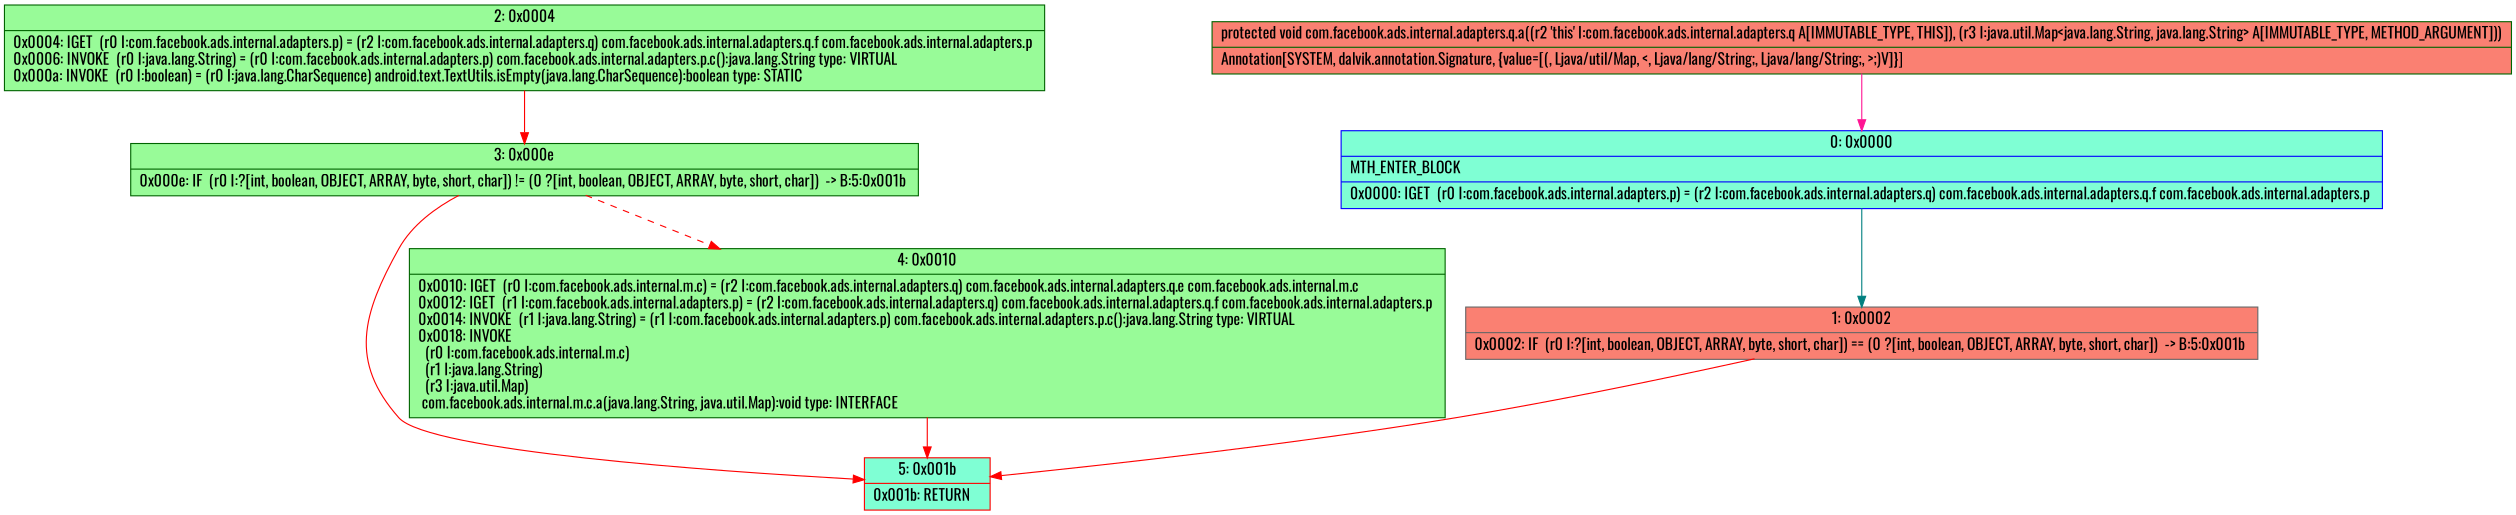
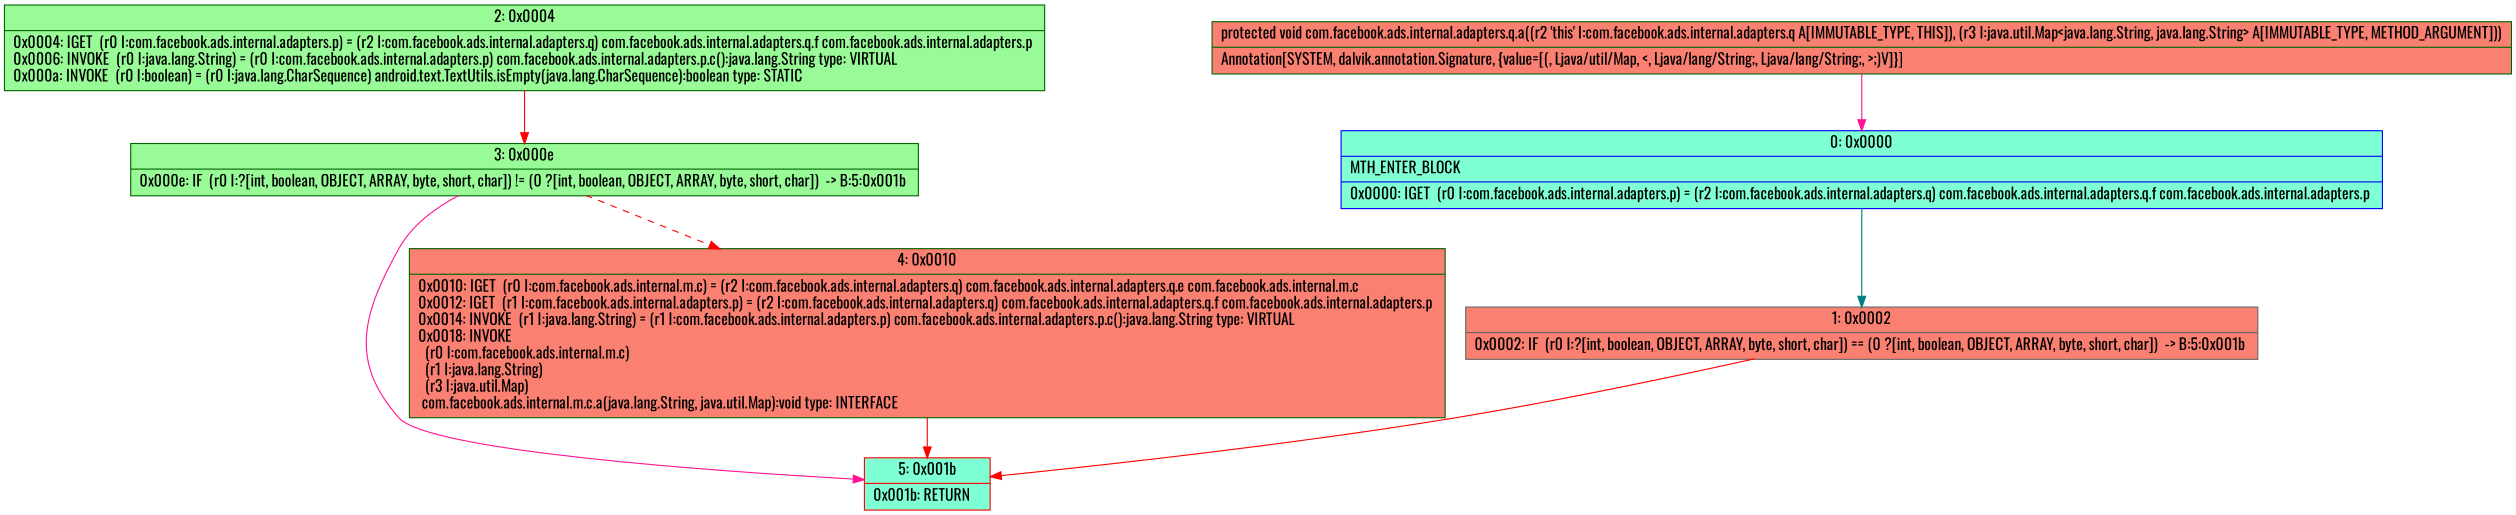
  digraph {
    fontname=Oswald
    node [color=darkgreen fillcolor=palegreen fontname=Oswald shape=record style=filled]
    edge [color=red fontname=Oswald]
    n1 [color=blue fillcolor=aquamarine label="{0\:\ 0x0000|MTH_ENTER_BLOCK\l|0x0000: IGET  (r0 I:com.facebook.ads.internal.adapters.p) = (r2 I:com.facebook.ads.internal.adapters.q) com.facebook.ads.internal.adapters.q.f com.facebook.ads.internal.adapters.p \l}"]
    n2 [color=gray40 fillcolor=salmon label="{1\:\ 0x0002|0x0002: IF  (r0 I:?[int, boolean, OBJECT, ARRAY, byte, short, char]) == (0 ?[int, boolean, OBJECT, ARRAY, byte, short, char])  \-\> B:5:0x001b \l}"]
    n3 [color=red fillcolor=aquamarine label="{5\:\ 0x001b|0x001b: RETURN   \l}"]
    n4 [label="{2\:\ 0x0004|0x0004: IGET  (r0 I:com.facebook.ads.internal.adapters.p) = (r2 I:com.facebook.ads.internal.adapters.q) com.facebook.ads.internal.adapters.q.f com.facebook.ads.internal.adapters.p \l0x0006: INVOKE  (r0 I:java.lang.String) = (r0 I:com.facebook.ads.internal.adapters.p) com.facebook.ads.internal.adapters.p.c():java.lang.String type: VIRTUAL \l0x000a: INVOKE  (r0 I:boolean) = (r0 I:java.lang.CharSequence) android.text.TextUtils.isEmpty(java.lang.CharSequence):boolean type: STATIC \l}"]
    n5 [label="{3\:\ 0x000e|0x000e: IF  (r0 I:?[int, boolean, OBJECT, ARRAY, byte, short, char]) != (0 ?[int, boolean, OBJECT, ARRAY, byte, short, char])  \-\> B:5:0x001b \l}"]
-   n6 [label="{4\:\ 0x0010|0x0010: IGET  (r0 I:com.facebook.ads.internal.m.c) = (r2 I:com.facebook.ads.internal.adapters.q) com.facebook.ads.internal.adapters.q.e com.facebook.ads.internal.m.c \l0x0012: IGET  (r1 I:com.facebook.ads.internal.adapters.p) = (r2 I:com.facebook.ads.internal.adapters.q) com.facebook.ads.internal.adapters.q.f com.facebook.ads.internal.adapters.p \l0x0014: INVOKE  (r1 I:java.lang.String) = (r1 I:com.facebook.ads.internal.adapters.p) com.facebook.ads.internal.adapters.p.c():java.lang.String type: VIRTUAL \l0x0018: INVOKE  \l  (r0 I:com.facebook.ads.internal.m.c)\l  (r1 I:java.lang.String)\l  (r3 I:java.util.Map)\l com.facebook.ads.internal.m.c.a(java.lang.String, java.util.Map):void type: INTERFACE \l}"]
+   n6 [fillcolor=salmon label="{4\:\ 0x0010|0x0010: IGET  (r0 I:com.facebook.ads.internal.m.c) = (r2 I:com.facebook.ads.internal.adapters.q) com.facebook.ads.internal.adapters.q.e com.facebook.ads.internal.m.c \l0x0012: IGET  (r1 I:com.facebook.ads.internal.adapters.p) = (r2 I:com.facebook.ads.internal.adapters.q) com.facebook.ads.internal.adapters.q.f com.facebook.ads.internal.adapters.p \l0x0014: INVOKE  (r1 I:java.lang.String) = (r1 I:com.facebook.ads.internal.adapters.p) com.facebook.ads.internal.adapters.p.c():java.lang.String type: VIRTUAL \l0x0018: INVOKE  \l  (r0 I:com.facebook.ads.internal.m.c)\l  (r1 I:java.lang.String)\l  (r3 I:java.util.Map)\l com.facebook.ads.internal.m.c.a(java.lang.String, java.util.Map):void type: INTERFACE \l}"]
    n7 [fillcolor=salmon label="{protected void com.facebook.ads.internal.adapters.q.a((r2 'this' I:com.facebook.ads.internal.adapters.q A[IMMUTABLE_TYPE, THIS]), (r3 I:java.util.Map\<java.lang.String, java.lang.String\> A[IMMUTABLE_TYPE, METHOD_ARGUMENT]))  | Annotation[SYSTEM, dalvik.annotation.Signature, \{value=[(, Ljava\/util\/Map, \<, Ljava\/lang\/String;, Ljava\/lang\/String;, \>;)V]\}]\l}"]
    n1 -> n2 [color=teal]
    n2 -> n3
    n4 -> n5
-   n5 -> n3
+   n5 -> n3 [color=deeppink]
    n5 -> n6 [style=dashed]
    n6 -> n3
    n7 -> n1 [color=deeppink]
  }
